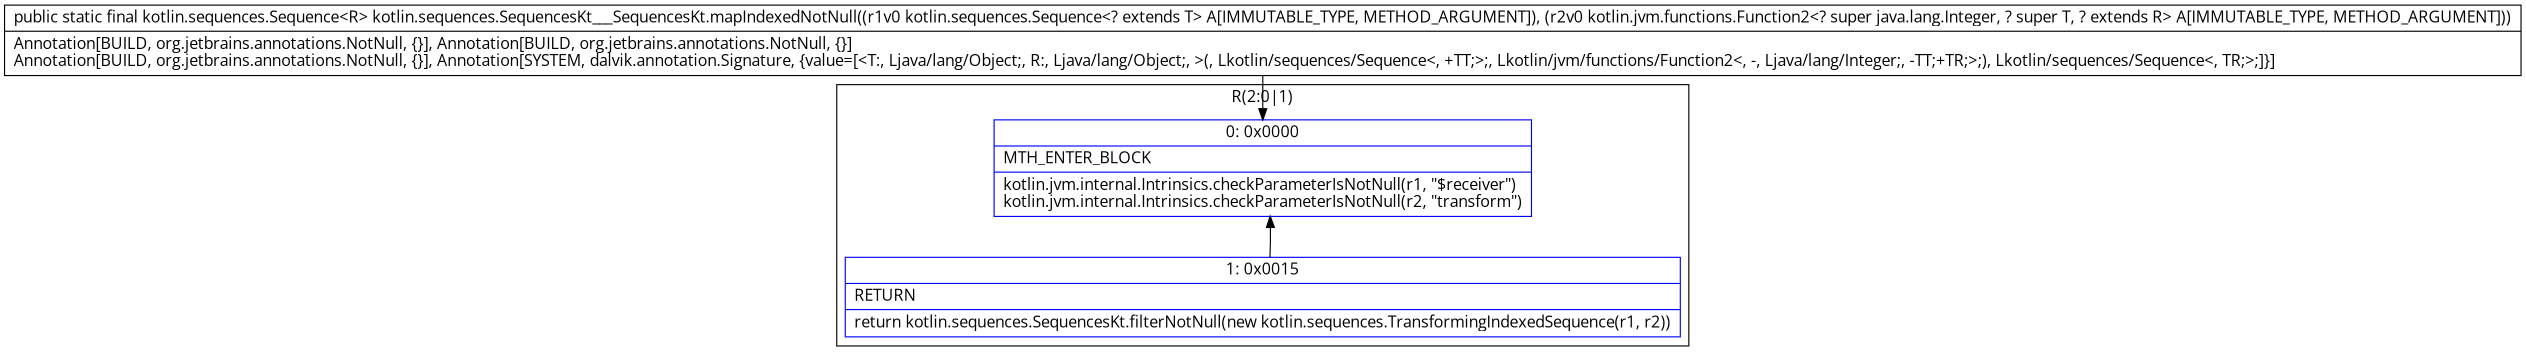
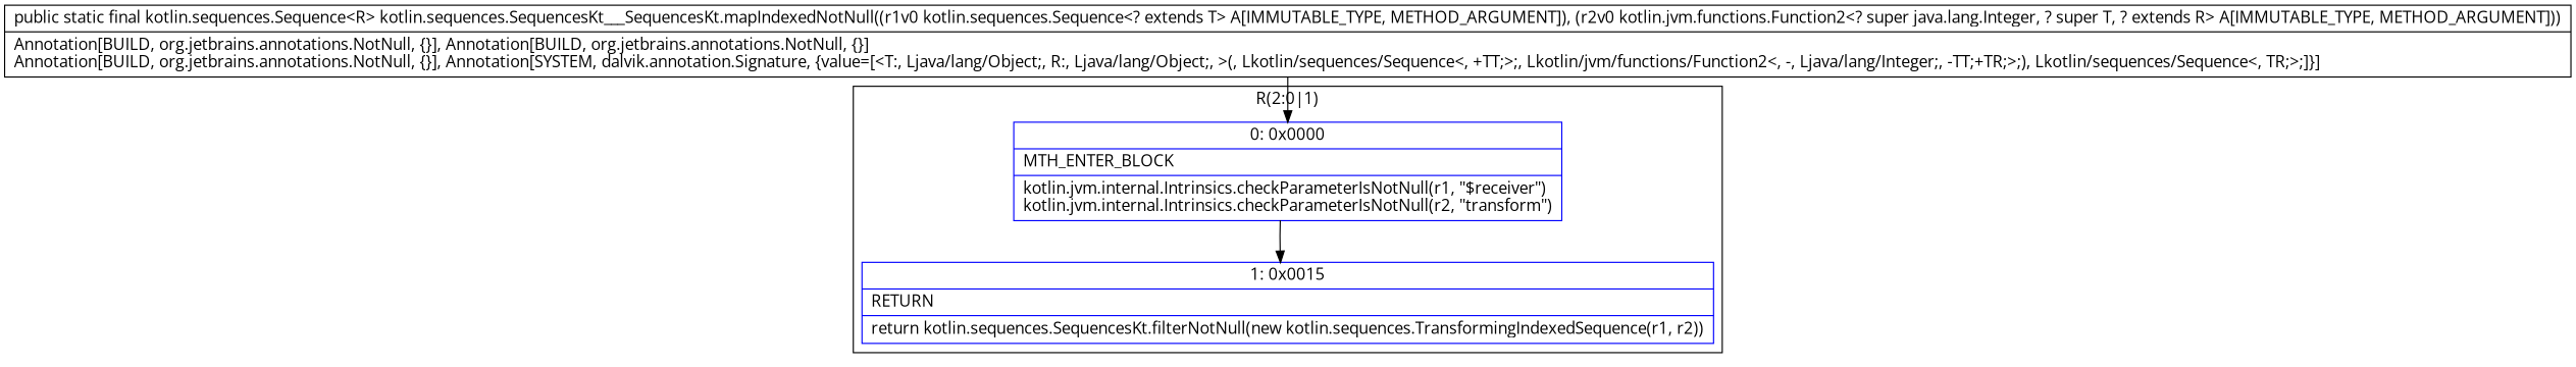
  digraph {
    fontname="Open Sans"
    node [color=blue shape=record fontname="Open Sans"]
    edge [fontname="Open Sans"]
    n1 [label="{0\:\ 0x0000|MTH_ENTER_BLOCK\l|kotlin.jvm.internal.Intrinsics.checkParameterIsNotNull(r1, \"$receiver\")\lkotlin.jvm.internal.Intrinsics.checkParameterIsNotNull(r2, \"transform\")\l}"]
    n2 [label="{1\:\ 0x0015|RETURN\l|return kotlin.sequences.SequencesKt.filterNotNull(new kotlin.sequences.TransformingIndexedSequence(r1, r2))\l}"]
    n3 [label="{public static final kotlin.sequences.Sequence\<R\> kotlin.sequences.SequencesKt___SequencesKt.mapIndexedNotNull((r1v0 kotlin.sequences.Sequence\<? extends T\> A[IMMUTABLE_TYPE, METHOD_ARGUMENT]), (r2v0 kotlin.jvm.functions.Function2\<? super java.lang.Integer, ? super T, ? extends R\> A[IMMUTABLE_TYPE, METHOD_ARGUMENT]))  | Annotation[BUILD, org.jetbrains.annotations.NotNull, \{\}], Annotation[BUILD, org.jetbrains.annotations.NotNull, \{\}]\lAnnotation[BUILD, org.jetbrains.annotations.NotNull, \{\}], Annotation[SYSTEM, dalvik.annotation.Signature, \{value=[\<T:, Ljava\/lang\/Object;, R:, Ljava\/lang\/Object;, \>(, Lkotlin\/sequences\/Sequence\<, +TT;\>;, Lkotlin\/jvm\/functions\/Function2\<, \-, Ljava\/lang\/Integer;, \-TT;+TR;\>;), Lkotlin\/sequences\/Sequence\<, TR;\>;]\}]\l}" color=""]
    subgraph cluster_1 {
      label="R(2:0|1)"
      n1
      n2
    }
-   n2 -> n1
+   n1 -> n2
    n3 -> n1
  }
